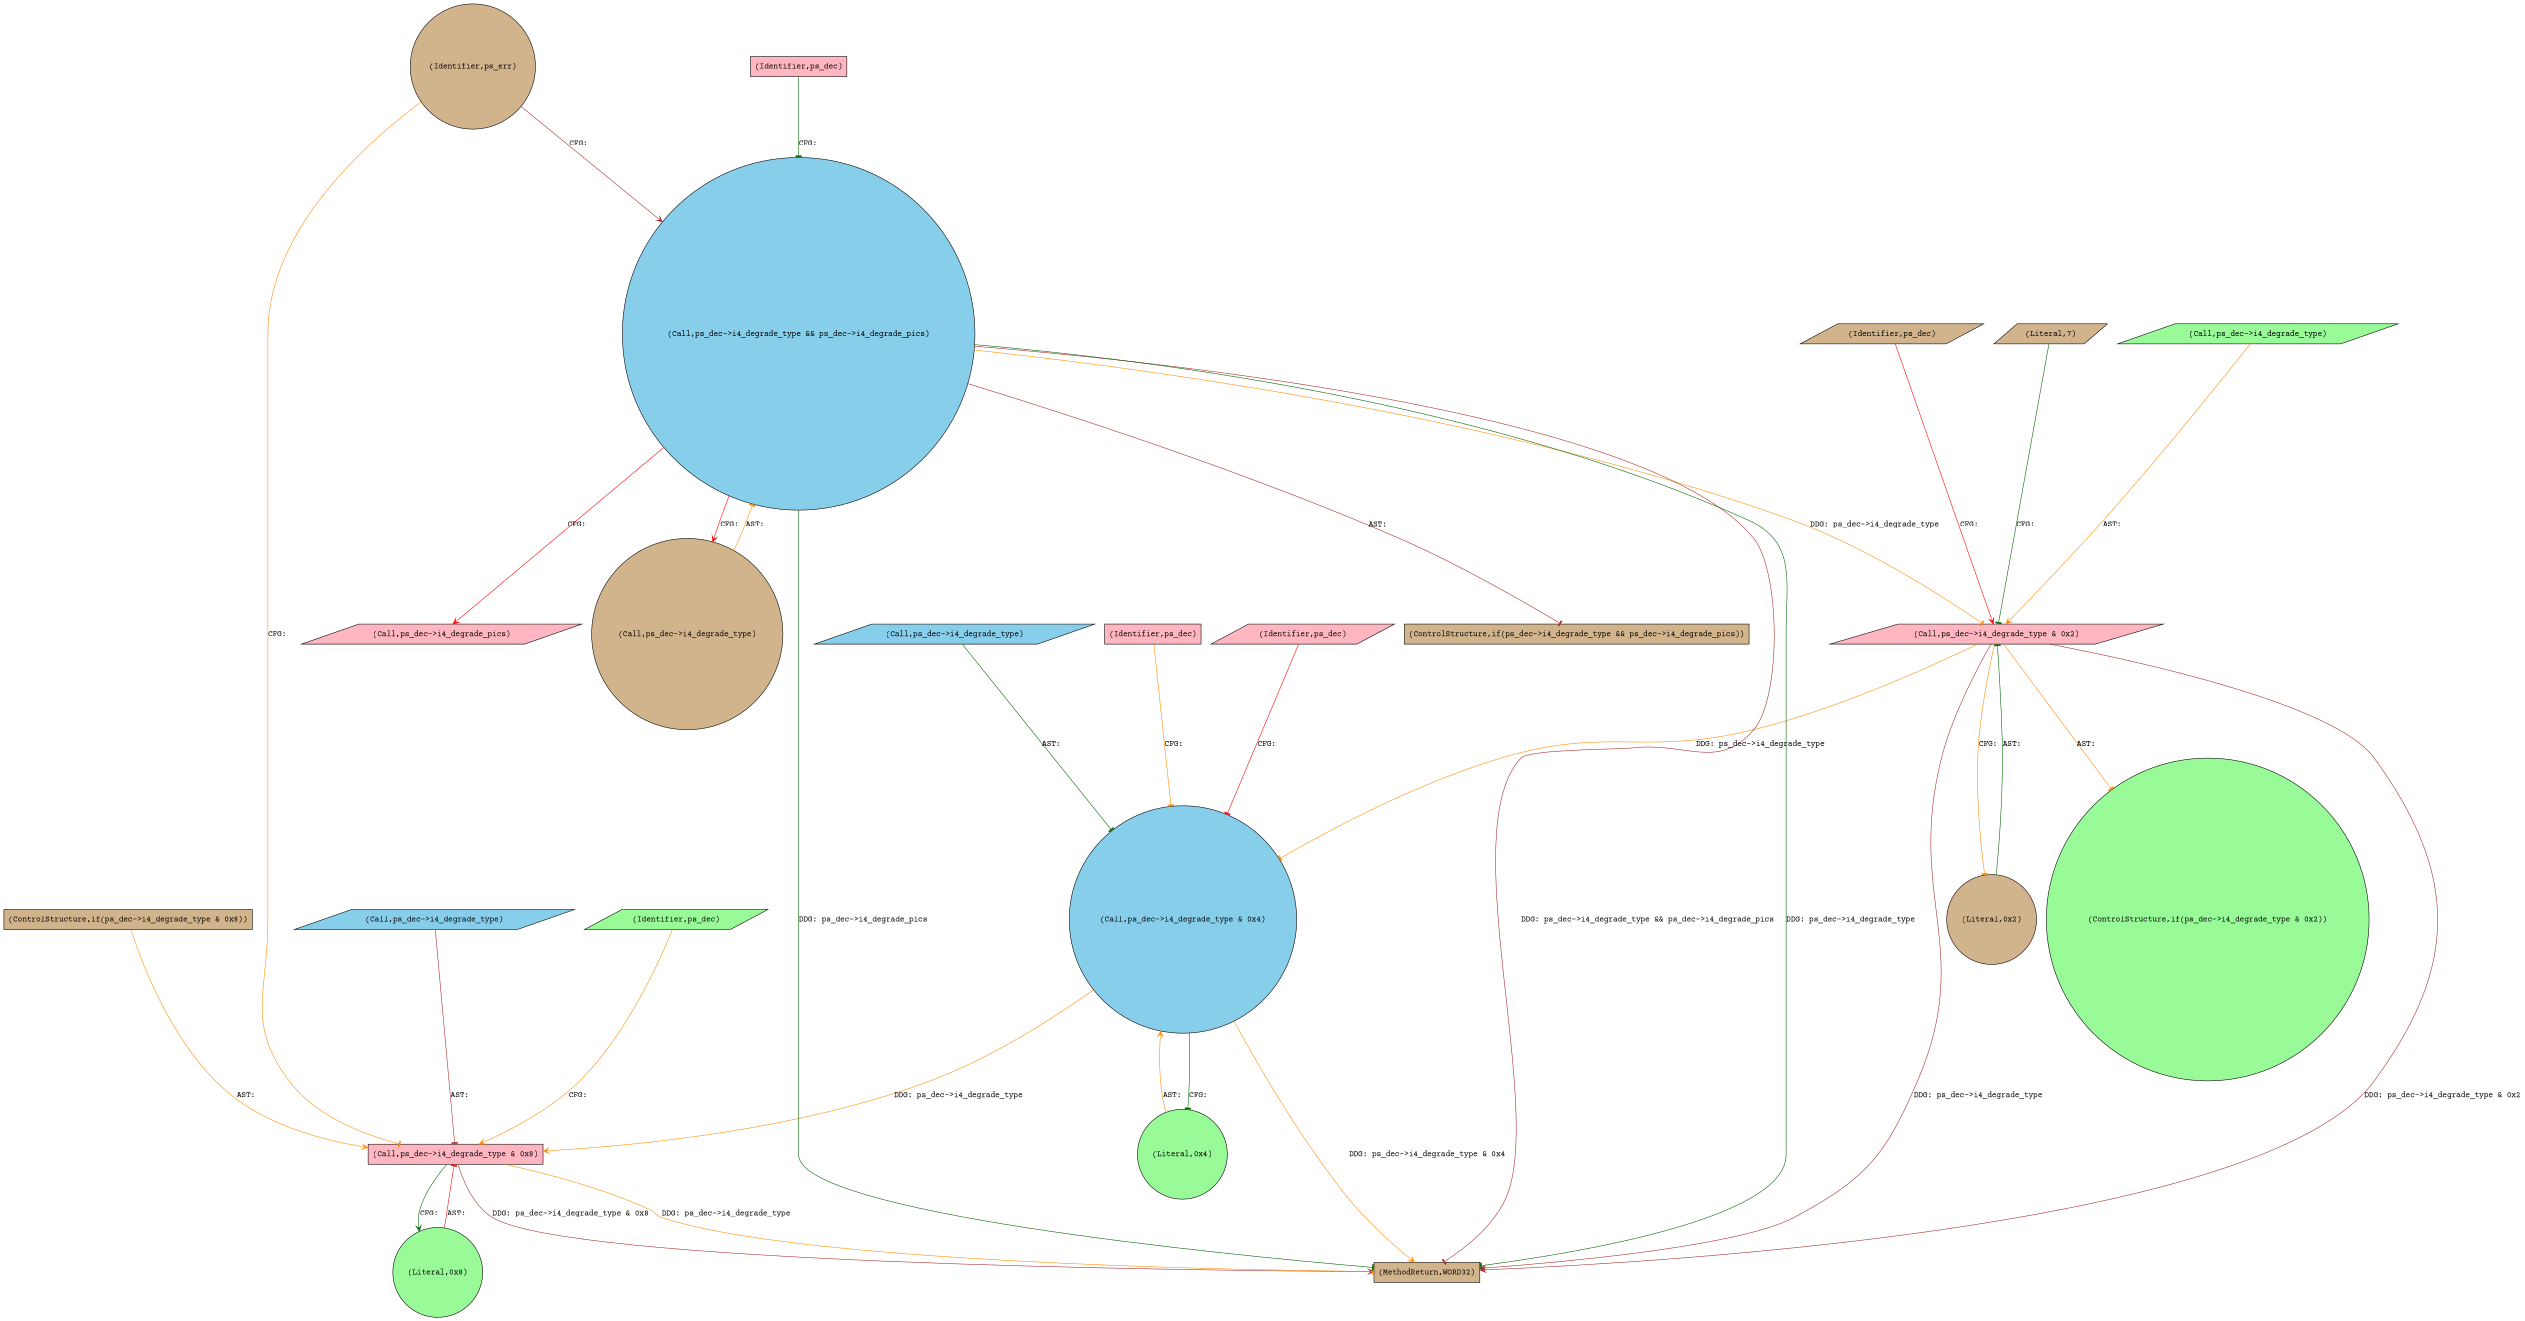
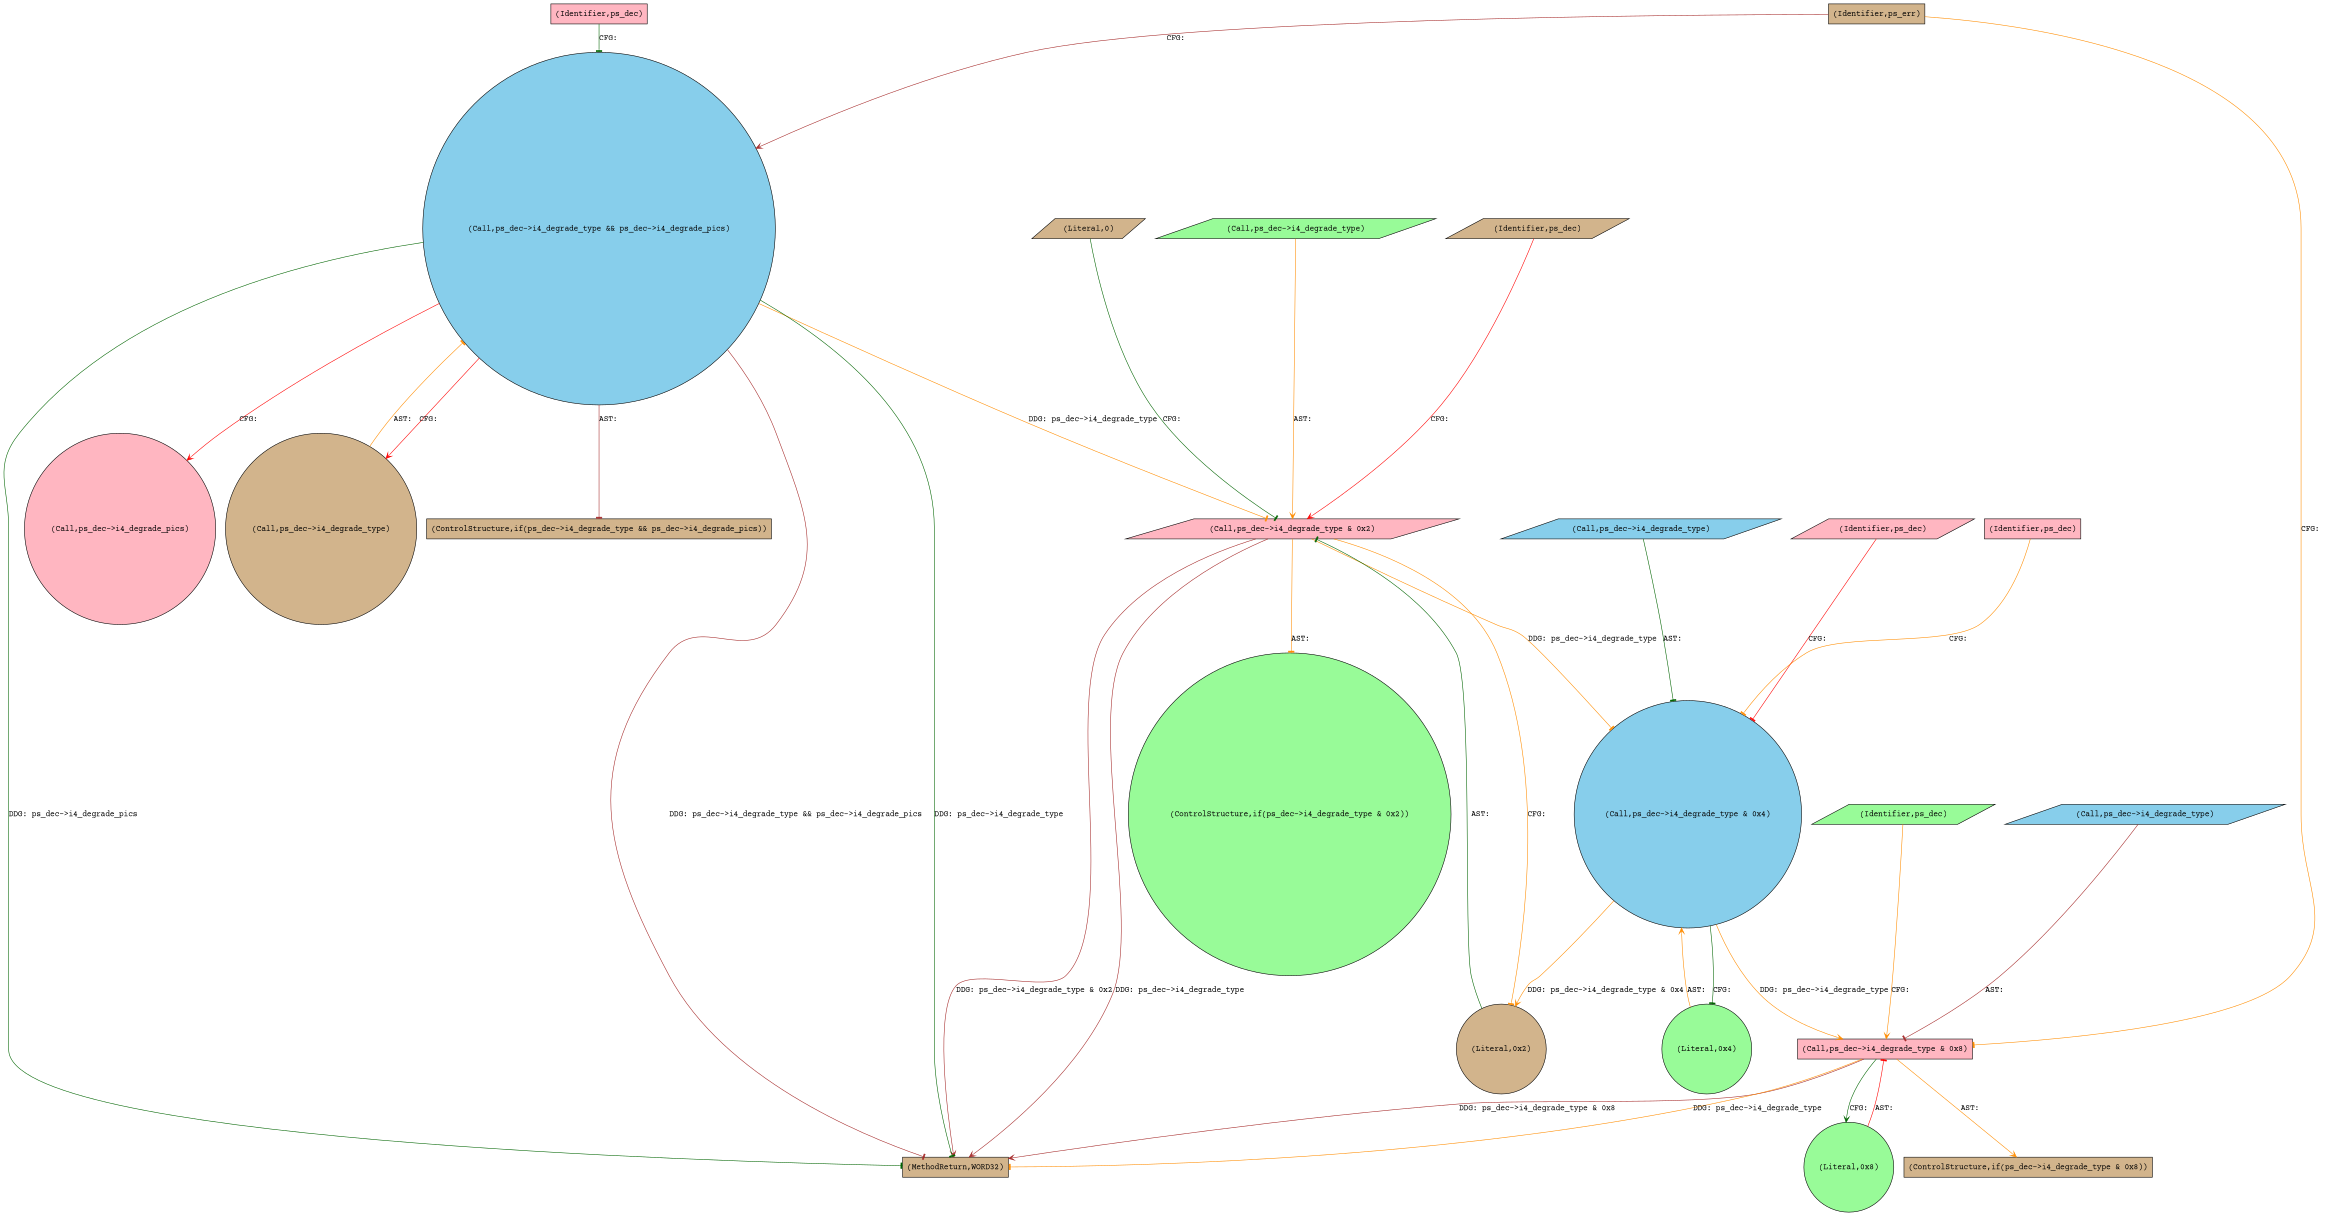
  digraph {
    fontname="Courier Prime"
    node [fillcolor=tan fontname="Courier Prime" shape=circle style=filled]
    edge [arrowhead=tee color=darkorange fontname="Courier Prime"]
    n1 [fillcolor=lightpink label="(Call,ps_dec->i4_degrade_type & 0x2)" shape=parallelogram]
    n2 [fillcolor=skyblue label="(Call,ps_dec->i4_degrade_type & 0x4)"]
    n3 [label="(Literal,0x2)"]
    n4 [fillcolor=palegreen label="(ControlStructure,if(ps_dec->i4_degrade_type & 0x2))"]
    n5 [label="(MethodReturn,WORD32)" shape=box]
    n6 [fillcolor=lightpink label="(Call,ps_dec->i4_degrade_type & 0x8)" shape=box]
    n7 [fillcolor=palegreen label="(Literal,0x4)"]
    n8 [fillcolor=skyblue label="(Call,ps_dec->i4_degrade_type && ps_dec->i4_degrade_pics)"]
-   n9 [fillcolor=lightpink label="(Call,ps_dec->i4_degrade_pics)" shape=parallelogram]
+   n9 [fillcolor=lightpink label="(Call,ps_dec->i4_degrade_pics)"]
    n10 [label="(Call,ps_dec->i4_degrade_type)"]
    n11 [label="(ControlStructure,if(ps_dec->i4_degrade_type && ps_dec->i4_degrade_pics))" shape=box]
    n12 [fillcolor=palegreen label="(Literal,0x8)"]
    n13 [label="(ControlStructure,if(ps_dec->i4_degrade_type & 0x8))" shape=box]
    n14 [fillcolor=lightpink label="(Identifier,ps_dec)" shape=box]
    n15 [fillcolor=palegreen label="(Identifier,ps_dec)" shape=parallelogram]
-   n16 [label="(Identifier,ps_err)"]
+   n16 [label="(Identifier,ps_err)" shape=box]
    n17 [fillcolor=palegreen label="(Call,ps_dec->i4_degrade_type)" shape=parallelogram]
    n18 [fillcolor=skyblue label="(Call,ps_dec->i4_degrade_type)" shape=parallelogram]
    n19 [fillcolor=skyblue label="(Call,ps_dec->i4_degrade_type)" shape=parallelogram]
    n20 [fillcolor=lightpink label="(Identifier,ps_dec)" shape=parallelogram]
    n21 [label="(Identifier,ps_dec)" shape=parallelogram]
-   n22 [label="(Literal,7)" shape=parallelogram]
+   n22 [label="(Literal,0)" shape=parallelogram]
    n23 [fillcolor=lightpink label="(Identifier,ps_dec)" shape=box]
    n1 -> n2 [label="DDG: ps_dec->i4_degrade_type"]
    n1 -> n3 [label="CFG: "]
    n1 -> n4 [label="AST: "]
    n1 -> n5 [arrowhead=vee color=brown label="DDG: ps_dec->i4_degrade_type & 0x2"]
    n1 -> n5 [arrowhead=vee color=brown label="DDG: ps_dec->i4_degrade_type"]
-   n2 -> n5 [arrowhead=vee label="DDG: ps_dec->i4_degrade_type & 0x4"]
+   n2 -> n3 [arrowhead=vee label="DDG: ps_dec->i4_degrade_type & 0x4"]
    n2 -> n6 [arrowhead=vee label="DDG: ps_dec->i4_degrade_type"]
    n2 -> n7 [color=darkgreen label="CFG: "]
    n3 -> n1 [color=darkgreen label="AST: "]
    n6 -> n5 [arrowhead=vee color=brown label="DDG: ps_dec->i4_degrade_type & 0x8"]
    n6 -> n5 [label="DDG: ps_dec->i4_degrade_type"]
    n6 -> n12 [arrowhead=vee color=darkgreen label="CFG: "]
-   n13 -> n6 [arrowhead=vee label="AST: "]
+   n6 -> n13 [arrowhead=vee label="AST: "]
    n7 -> n2 [arrowhead=vee label="AST: "]
    n8 -> n1 [label="DDG: ps_dec->i4_degrade_type"]
    n8 -> n5 [color=darkgreen label="DDG: ps_dec->i4_degrade_pics"]
    n8 -> n5 [color=brown label="DDG: ps_dec->i4_degrade_type && ps_dec->i4_degrade_pics"]
    n8 -> n5 [color=darkgreen label="DDG: ps_dec->i4_degrade_type"]
    n8 -> n9 [arrowhead=vee color=red label="CFG: "]
    n8 -> n10 [arrowhead=vee color=red label="CFG: "]
    n8 -> n11 [color=brown label="AST: "]
    n10 -> n8 [label="AST: "]
    n12 -> n6 [color=red label="AST: "]
    n14 -> n8 [color=darkgreen label="CFG: "]
    n15 -> n6 [arrowhead=vee label="CFG: "]
    n16 -> n6 [label="CFG: "]
    n16 -> n8 [arrowhead=vee color=brown label="CFG: "]
    n17 -> n1 [arrowhead=vee label="AST: "]
    n18 -> n6 [color=brown label="AST: "]
    n19 -> n2 [color=darkgreen label="AST: "]
    n20 -> n2 [color=red label="CFG: "]
    n21 -> n1 [arrowhead=vee color=red label="CFG: "]
    n22 -> n1 [color=darkgreen label="CFG: "]
    n23 -> n2 [label="CFG: "]
  }
